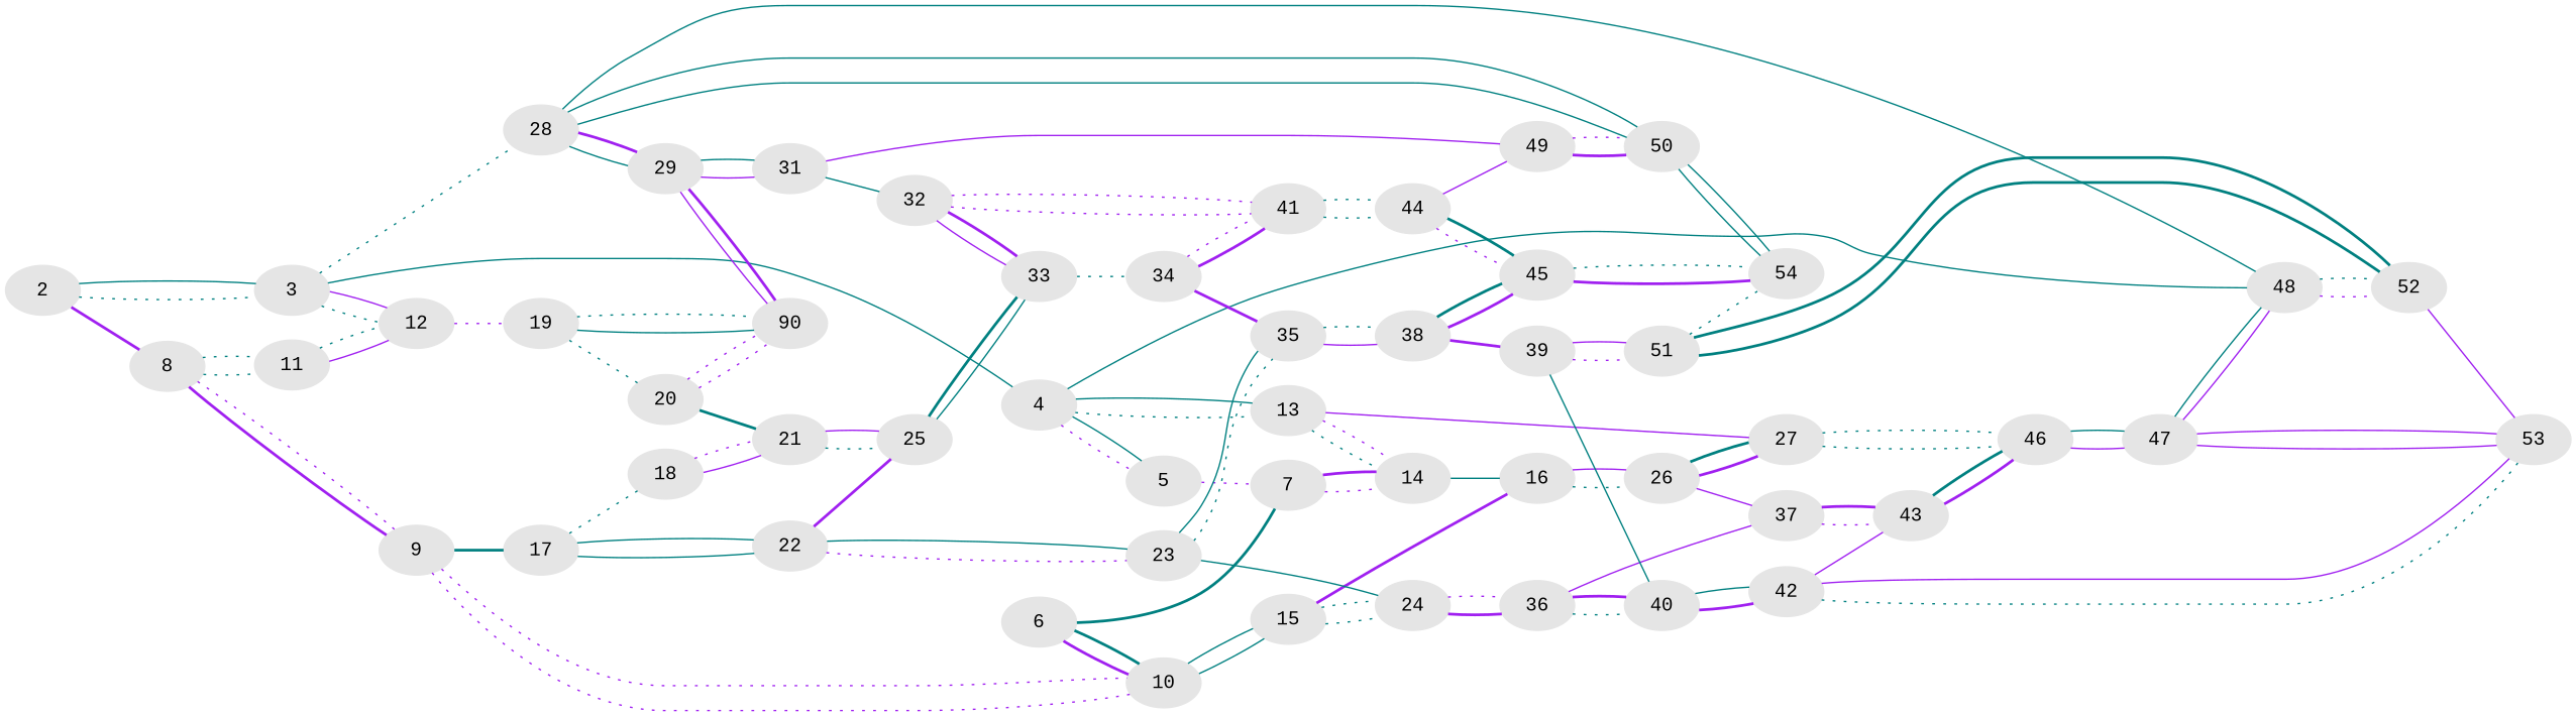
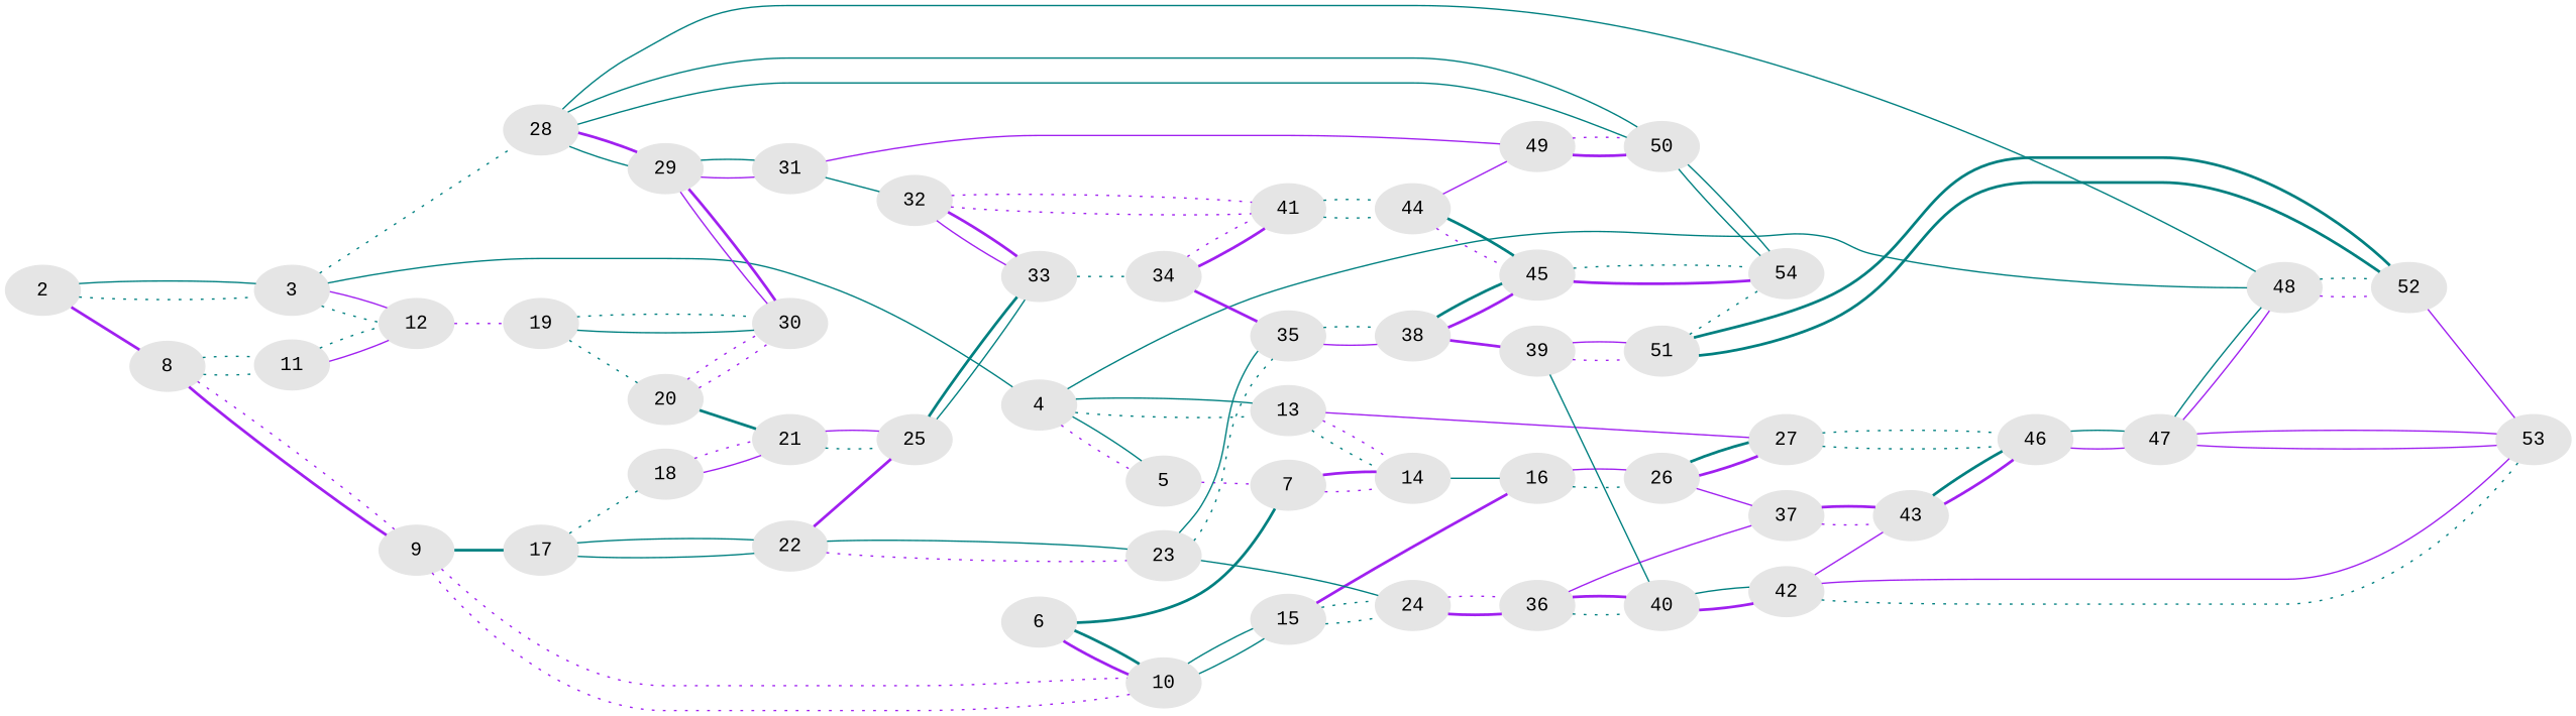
  graph {
    fontname="Liberation Mono"
    rankdir=LR
    node [color=gray90 fontname="Liberation Mono" style=filled]
    edge [color=teal fontname="Liberation Mono" style=solid]
    2
    3
    8
    6
    7
    10
    4
    12
    28
    9
    11
    5
    13
    48
    19
    29
    50
    14
    27
    52
    15
    16
    17
    18
    22
    24
    20
-   30 [label=90]
+   30
    46
    26
    36
    37
    21
    25
    23
    33
    35
    38
    40
    34
    43
    47
    31
    54
    32
    49
    41
    44
    39
    45
    42
    51
    53
    2 -- 3 [style=dotted]
    2 -- 3
    2 -- 8 [color=purple style=bold]
    3 -- 4
    3 -- 12 [style=dotted]
    3 -- 12 [color=purple]
    3 -- 28 [style=dotted]
    8 -- 9 [color=purple style=bold]
    8 -- 9 [color=purple style=dotted]
    8 -- 11 [style=dotted]
    8 -- 11 [style=dotted]
    6 -- 7 [style=bold]
    6 -- 10 [color=purple style=bold]
    6 -- 10 [style=bold]
    7 -- 14 [color=purple style=dotted]
    7 -- 14 [color=purple style=bold]
    10 -- 15
    10 -- 15
    4 -- 5 [color=purple style=dotted]
    4 -- 5
    4 -- 13 [style=dotted]
    4 -- 13
    4 -- 48
    12 -- 19 [color=purple style=dotted]
    28 -- 48
    28 -- 29
    28 -- 29 [color=purple style=bold]
    28 -- 50
    28 -- 50
    9 -- 10 [color=purple style=dotted]
    9 -- 10 [color=purple style=dotted]
    9 -- 17 [style=bold]
    11 -- 12 [color=purple]
    11 -- 12 [style=dotted]
    5 -- 7 [color=purple style=dotted]
    13 -- 14 [style=dotted]
    13 -- 14 [color=purple style=dotted]
    13 -- 27 [color=purple]
    48 -- 52 [color=purple style=dotted]
    48 -- 52 [style=dotted]
    19 -- 20 [style=dotted]
    19 -- 30
    19 -- 30 [style=dotted]
    29 -- 30 [color=purple]
    29 -- 30 [color=purple style=bold]
    29 -- 31 [color=purple]
    29 -- 31
    50 -- 54
    50 -- 54
    14 -- 16
    27 -- 46 [style=dotted]
    27 -- 46 [style=dotted]
    52 -- 53 [color=purple]
    15 -- 16 [color=purple style=bold]
    15 -- 24 [style=dotted]
    15 -- 24 [style=dotted]
    16 -- 26 [style=dotted]
    16 -- 26 [color=purple]
    17 -- 18 [style=dotted]
    17 -- 22
    17 -- 22
    18 -- 21 [color=purple]
    18 -- 21 [color=purple style=dotted]
    22 -- 25 [color=purple style=bold]
    22 -- 23 [color=purple style=dotted]
    22 -- 23
    24 -- 36 [color=purple style=bold]
    24 -- 36 [color=purple style=dotted]
    20 -- 30 [color=purple style=dotted]
    20 -- 30 [color=purple style=dotted]
    20 -- 21 [style=bold]
    46 -- 47 [color=purple]
    46 -- 47
    26 -- 27 [color=purple style=bold]
    26 -- 27 [style=bold]
    26 -- 37 [color=purple]
    36 -- 37 [color=purple]
    36 -- 40 [style=dotted]
    36 -- 40 [color=purple style=bold]
    37 -- 43 [color=purple style=dotted]
    37 -- 43 [color=purple style=bold]
    21 -- 25 [style=dotted]
    21 -- 25 [color=purple]
    25 -- 33
    25 -- 33 [style=bold]
    23 -- 24
    23 -- 35 [style=dotted]
    23 -- 35
    33 -- 34 [style=dotted]
    35 -- 38 [color=purple]
    35 -- 38 [style=dotted]
    38 -- 39 [color=purple style=bold]
    38 -- 45 [color=purple style=bold]
    38 -- 45 [style=bold]
    40 -- 42 [color=purple style=bold]
    40 -- 42
    34 -- 35 [color=purple style=bold]
    34 -- 41 [color=purple style=bold]
    34 -- 41 [color=purple style=dotted]
    43 -- 46 [color=purple style=bold]
    43 -- 46 [style=bold]
    47 -- 48 [color=purple]
    47 -- 48
    47 -- 53 [color=purple]
    47 -- 53 [color=purple]
    31 -- 32
    31 -- 49 [color=purple]
    32 -- 33 [color=purple]
    32 -- 33 [color=purple style=bold]
    32 -- 41 [color=purple style=dotted]
    32 -- 41 [color=purple style=dotted]
    49 -- 50 [color=purple style=bold]
    49 -- 50 [color=purple style=dotted]
    41 -- 44 [style=dotted]
    41 -- 44 [style=dotted]
    44 -- 49 [color=purple]
    44 -- 45 [color=purple style=dotted]
    44 -- 45 [style=bold]
    39 -- 40
    39 -- 51 [color=purple style=dotted]
    39 -- 51 [color=purple]
    45 -- 54 [color=purple style=bold]
    45 -- 54 [style=dotted]
    42 -- 43 [color=purple]
    42 -- 53 [style=dotted]
    42 -- 53 [color=purple]
    51 -- 52 [style=bold]
    51 -- 52 [style=bold]
    51 -- 54 [style=dotted]
  }
